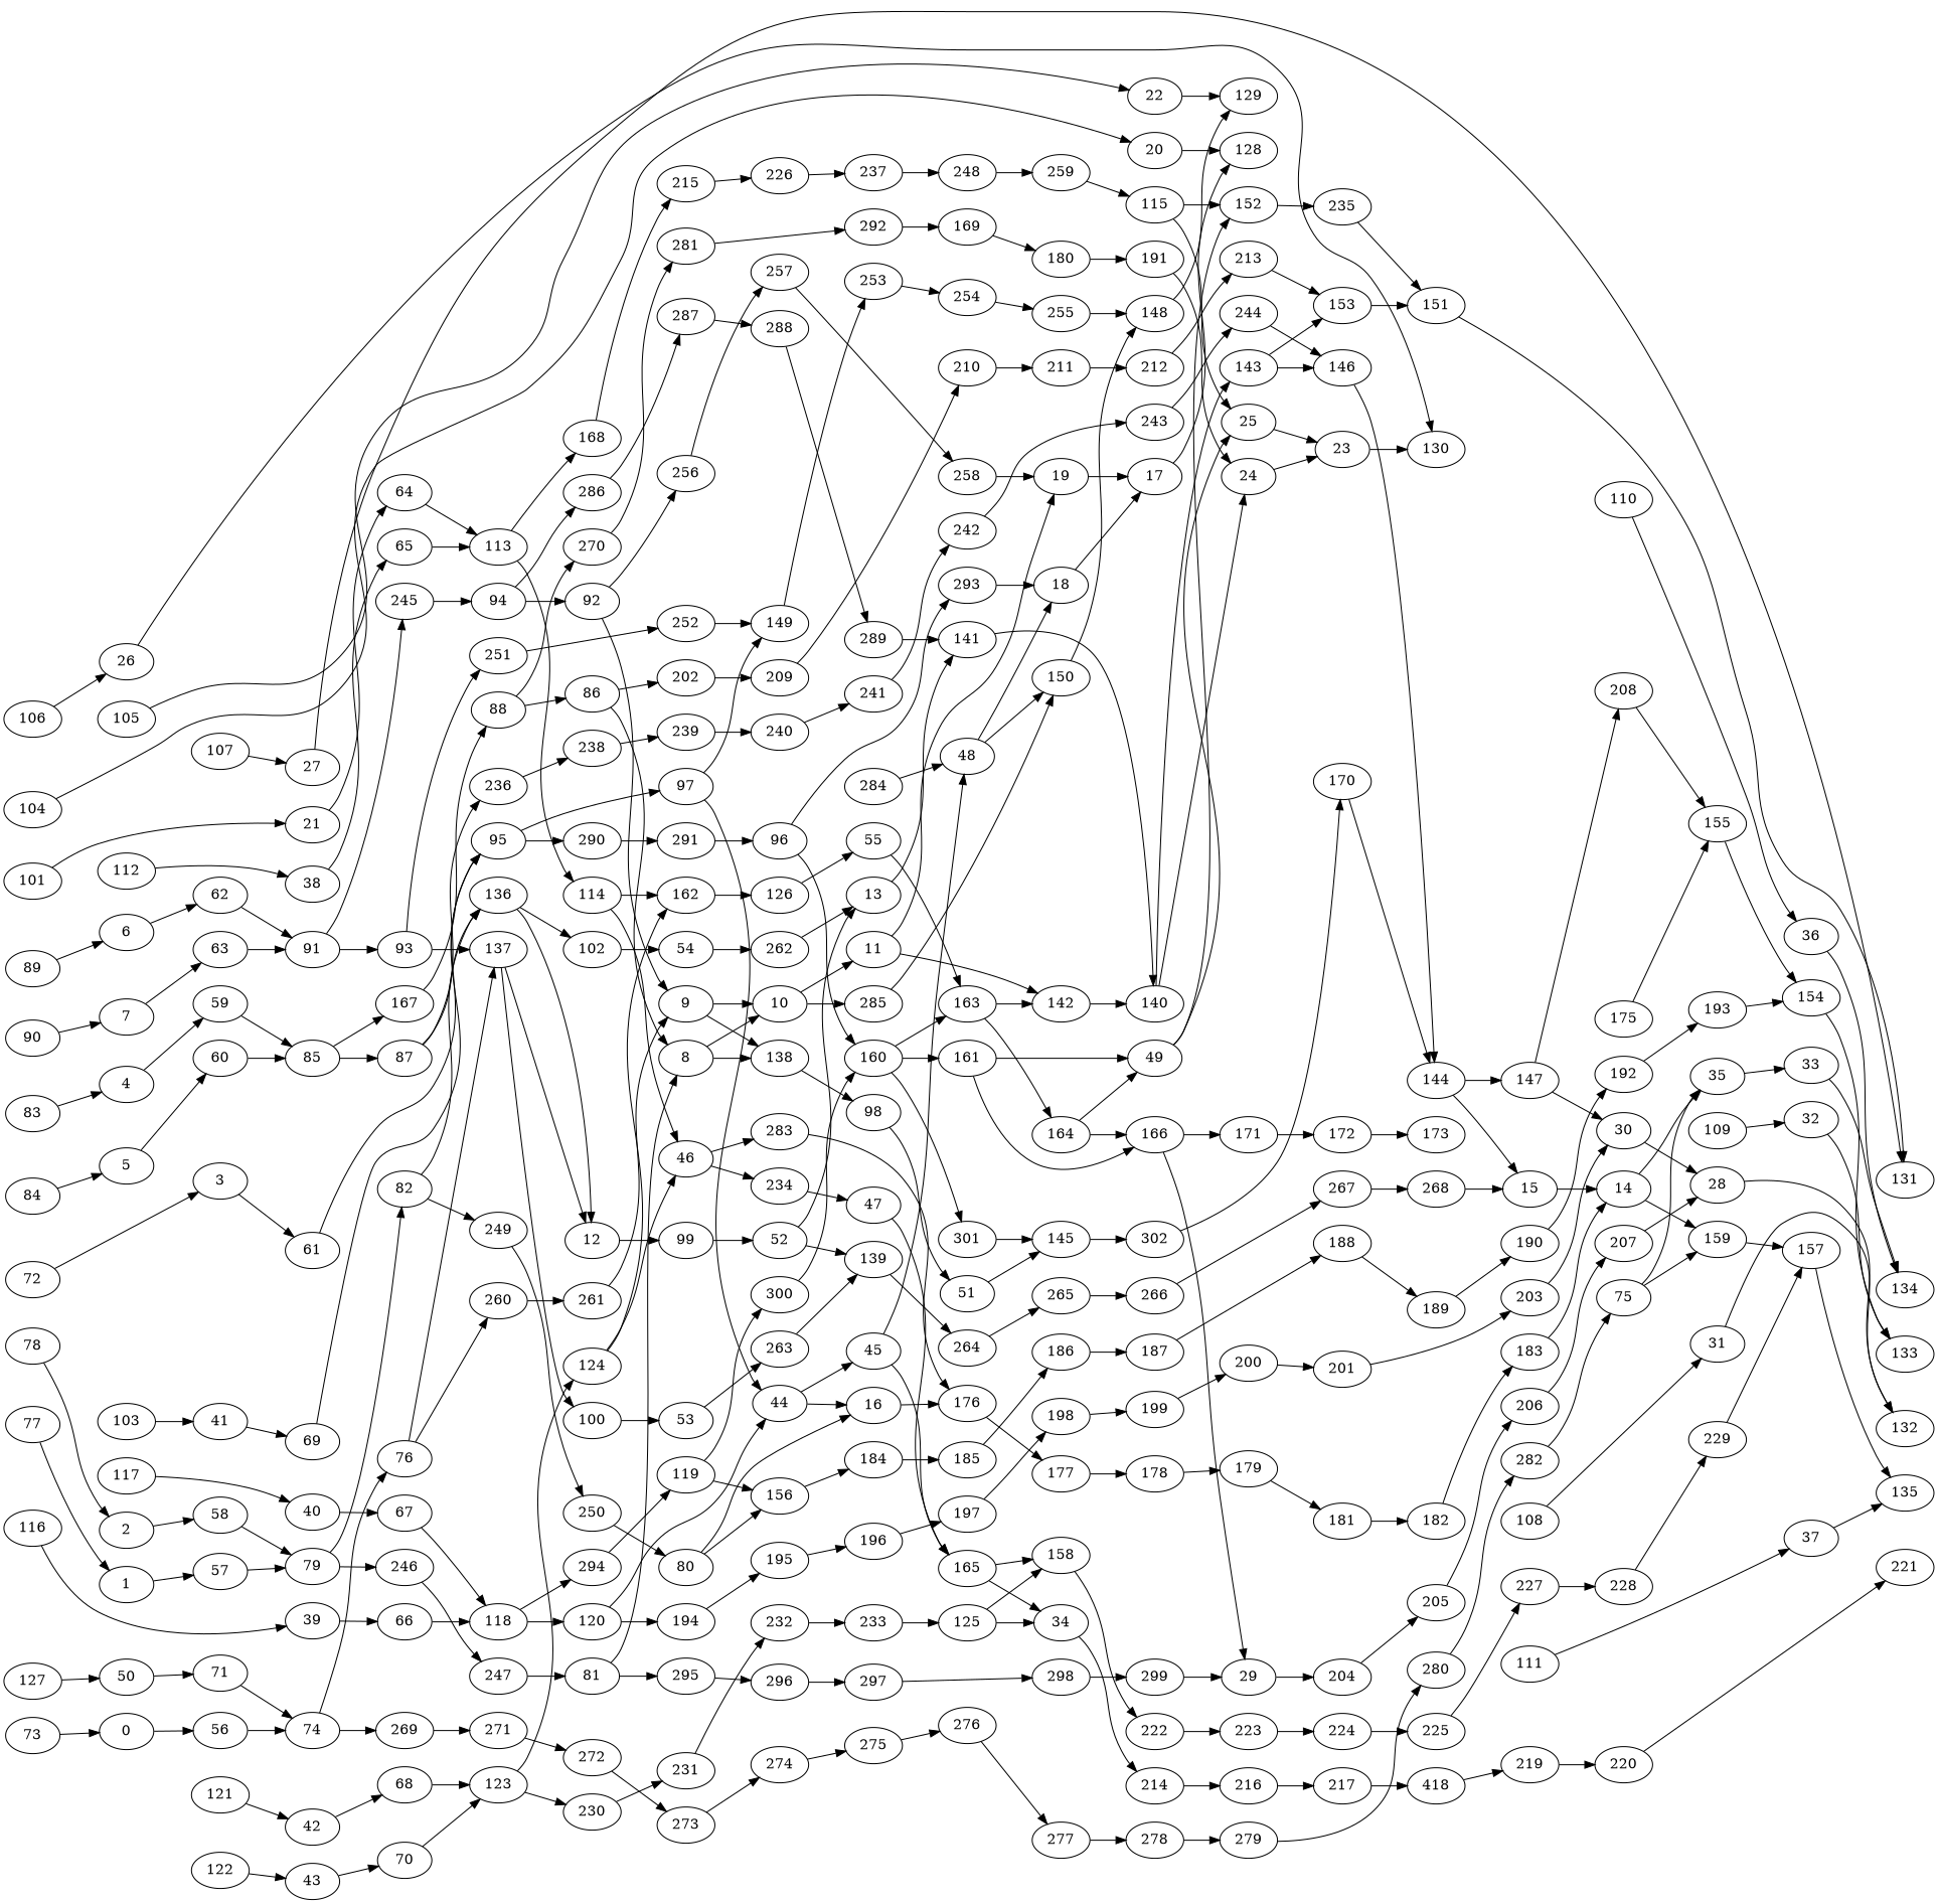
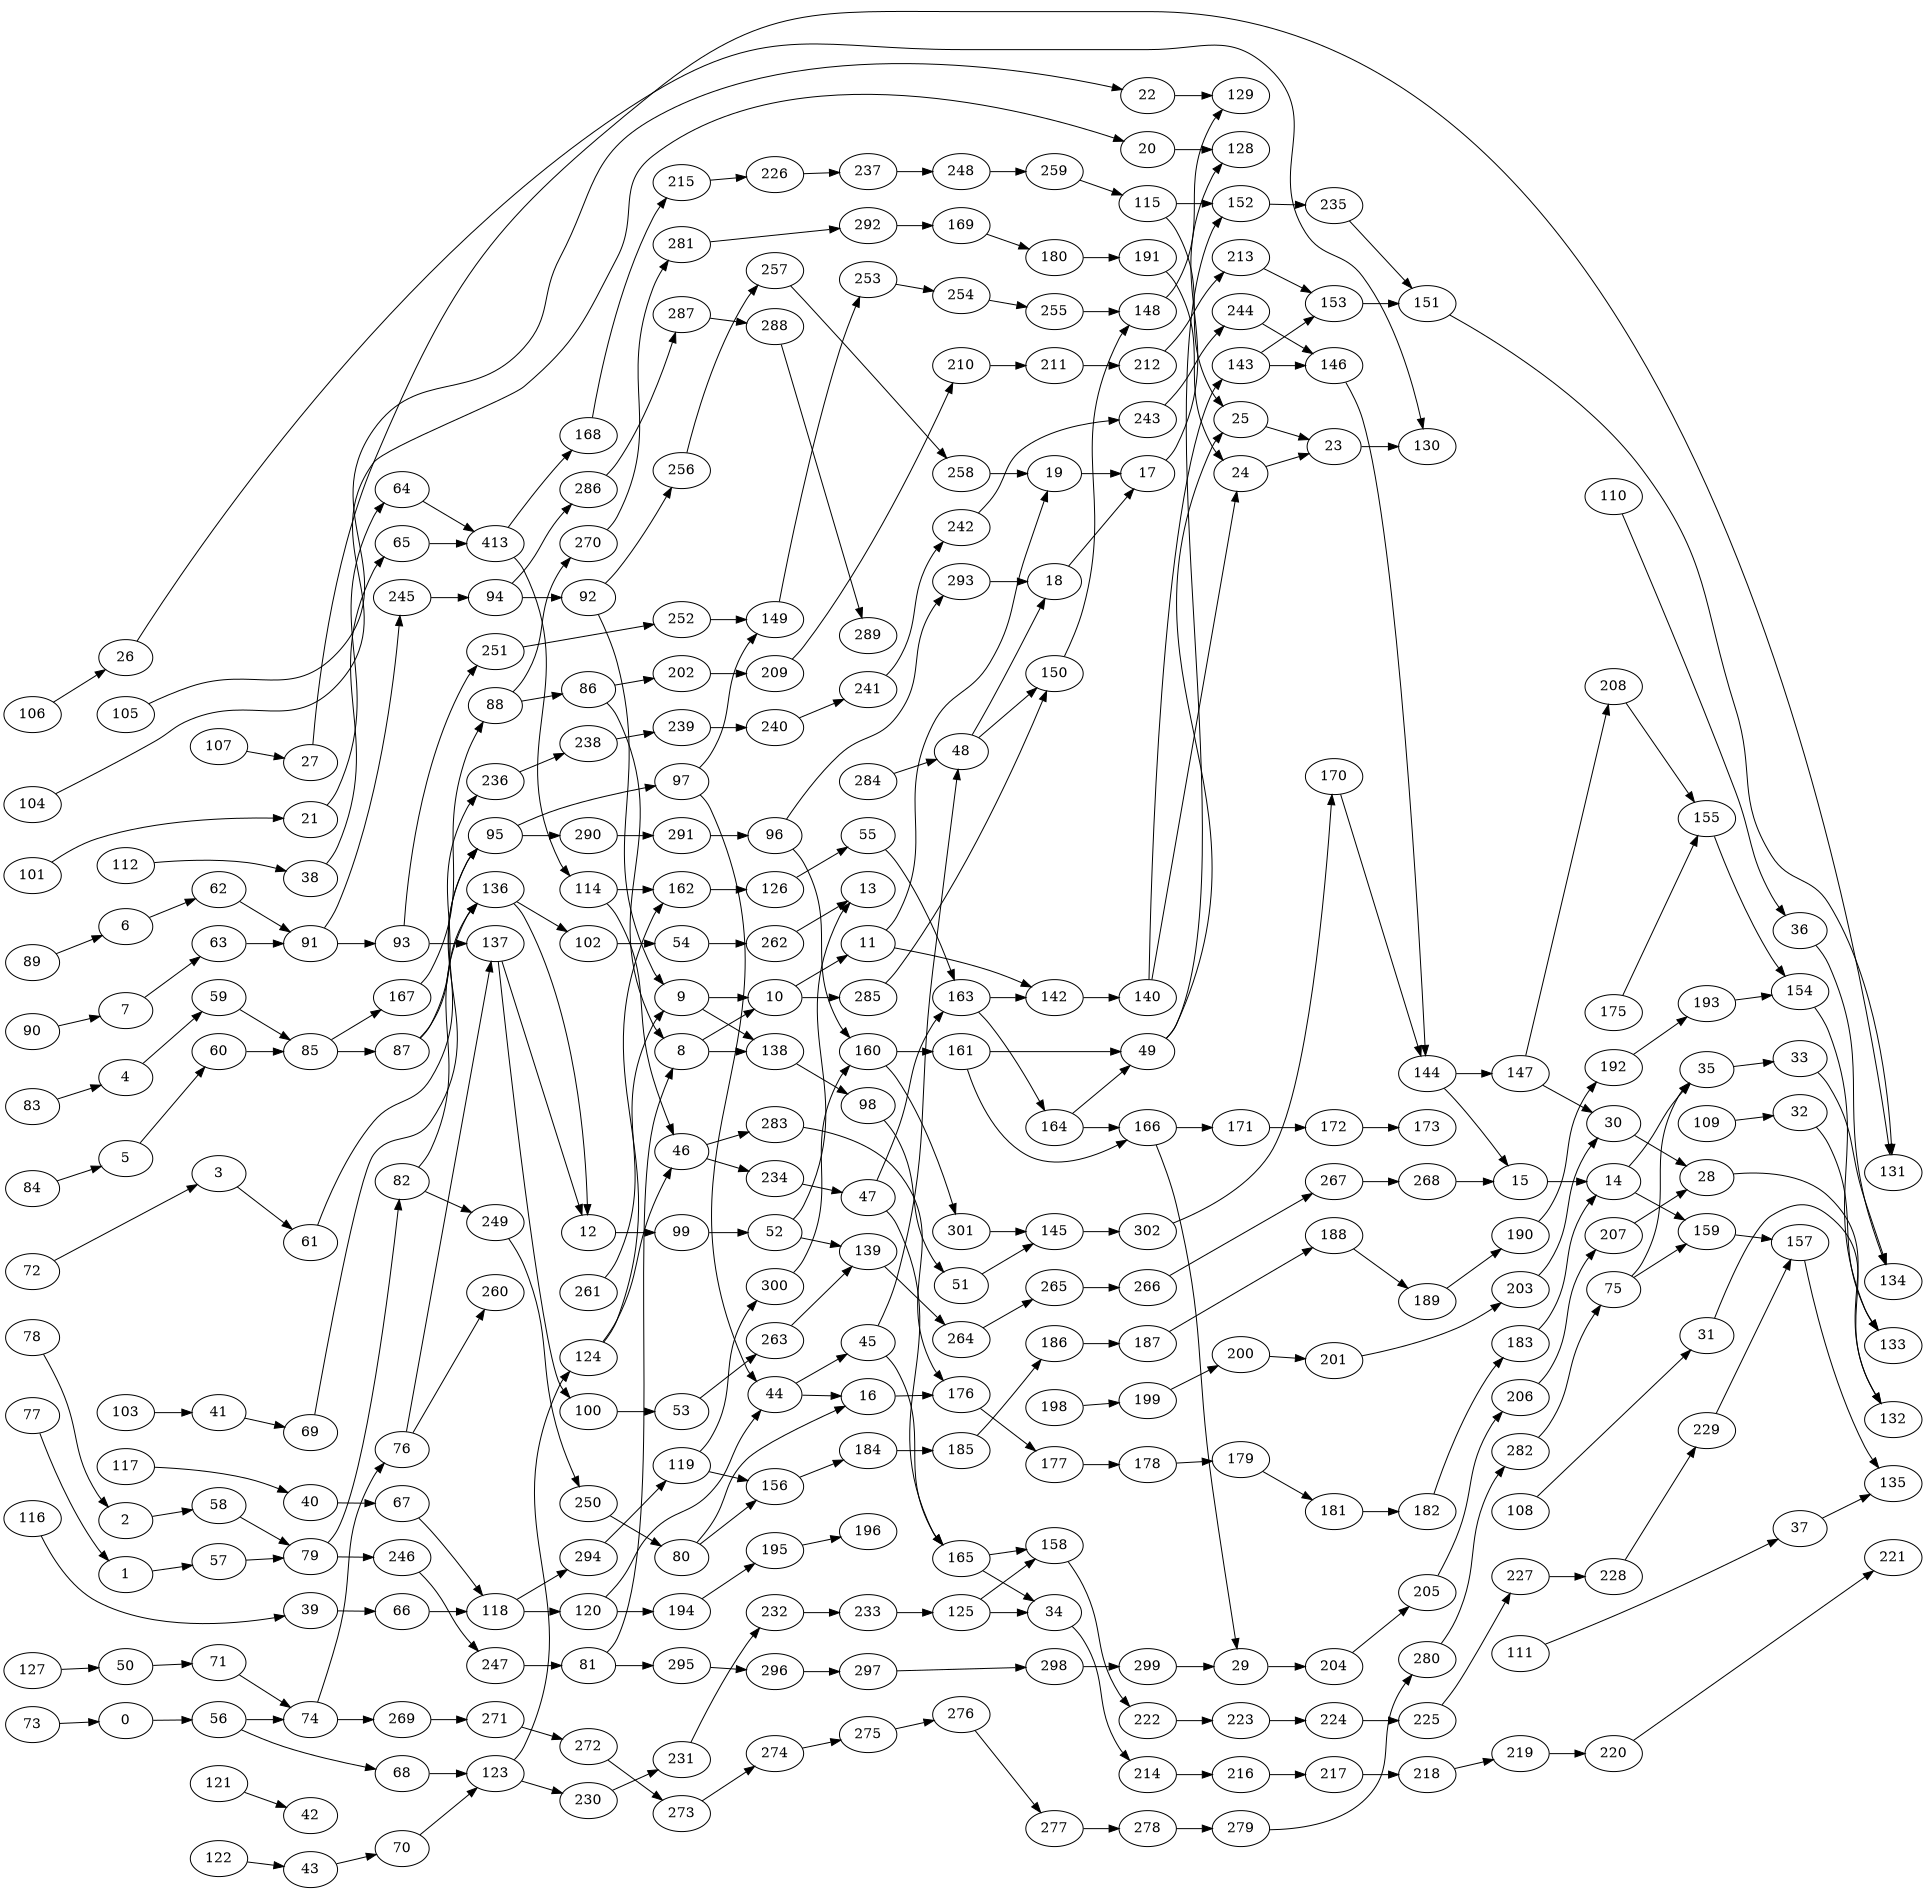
  digraph {
    rankdir=LR
    edge [weight=0]
    0
    56
    74
    1
    57
    79
    2
    58
    3
    61
    95
    4
    59
    85
    5
    60
    6
    62
    91
    7
    63
    8
    10
    138
    11
    285
    98
    9
    19
    142
    150
    17
    140
    12
    99
    52
    13
-   141
    14
    35
    159
    33
    157
    15
    16
    176
    177
    128
    18
    20
    21
    64
-   113
+   113 [label=413]
    22
    129
    23
    130
    24
    25
    26
    27
    131
    28
    132
    29
    204
    205
    30
    31
    32
    133
    134
    34
    214
    216
    36
    37
    135
    38
    65
    39
    66
    118
    40
    67
    41
    69
    42
    68
    123
    43
    70
    44
    45
    48
    165
    158
    46
    234
    283
    47
    163
    164
    148
    49
    152
    235
    50
    71
    51
    145
    302
    139
    264
    53
    263
    54
    262
    55
    76
    269
    82
    246
    87
    167
    97
    290
    93
    245
    114
    168
    120
    294
    124
    230
    72
    73
    137
    260
    271
    75
    100
    261
    77
    78
    136
    249
    247
    80
    156
    184
    81
    295
    296
    102
    250
    83
    84
    236
    88
    86
    202
    209
    238
    270
    281
    89
    90
    251
    94
    92
    256
    257
    252
    286
    287
    149
    291
    96
    160
    293
    161
    301
    253
    101
    103
    104
    105
    106
    107
    108
    109
    110
    111
    112
    162
    215
    126
    115
    116
    117
    194
    119
    300
    195
    121
    122
    231
    125
    222
    127
    265
    143
    146
    153
    144
    151
    147
    208
    170
    155
    254
    154
    185
    223
    166
    171
    172
    226
    169
    180
    191
    173
    175
    178
    179
    181
    182
    183
    186
    187
    188
    189
    190
    192
    193
    196
-   197
    198
    199
    200
    201
    203
    210
    206
    207
    211
    212
    213
    217
    237
-   218 [label=418]
+   218
    219
    220
    221
    224
    225
    227
    228
    248
    229
    232
    233
    239
    259
    240
    241
    242
    243
    244
    255
    258
    266
    267
    268
    272
    292
    273
    274
    275
    276
    277
    278
    279
    280
    282
    284
    288
    289
    297
    298
    299
    0 -> 56
    56 -> 74 [weight=2]
    74 -> 76 [weight=1]
    74 -> 269 [weight=2]
    1 -> 57
    57 -> 79
    79 -> 82
    79 -> 246
    2 -> 58
    58 -> 79
    3 -> 61
    61 -> 95
    95 -> 97
    95 -> 290 [weight=1]
    4 -> 59
    59 -> 85
    85 -> 87 [weight=3]
    85 -> 167
    5 -> 60
    60 -> 85
    6 -> 62
    62 -> 91
    91 -> 93 [weight=3]
    91 -> 245
    7 -> 63
    63 -> 91
    8 -> 10 [weight=4]
    8 -> 138 [weight=2]
    10 -> 11 [weight=2]
    10 -> 285 [weight=1]
    138 -> 98
    11 -> 19
    11 -> 142
    285 -> 150
    98 -> 51
    9 -> 10
    9 -> 138
    19 -> 17 [weight=4]
    142 -> 140 [weight=2]
    150 -> 148 [weight=1]
    17 -> 128
    140 -> 24
    140 -> 143
    12 -> 99 [weight=2]
    99 -> 52 [weight=2]
    52 -> 13
    52 -> 139 [weight=3]
-   13 -> 141
-   141 -> 140
    14 -> 35
    14 -> 159 [weight=2]
    35 -> 33 [weight=1]
    159 -> 157 [weight=1]
    33 -> 134
    157 -> 135
    15 -> 14 [weight=3]
    16 -> 176
    176 -> 177
    177 -> 178 [weight=1]
    18 -> 17
    20 -> 128 [weight=1]
    21 -> 64
    64 -> 113
    113 -> 114 [weight=4]
    113 -> 168 [weight=1]
    22 -> 129 [weight=1]
    23 -> 130 [weight=1]
    24 -> 23 [weight=2]
    25 -> 23 [weight=2]
    26 -> 130
    27 -> 131
    28 -> 132
    29 -> 204 [weight=9]
    204 -> 205
    205 -> 206
    30 -> 28
    31 -> 132
    32 -> 133
    34 -> 214
    214 -> 216
    216 -> 217
    36 -> 134
    37 -> 135
    38 -> 65
    65 -> 113
    39 -> 66
    66 -> 118 [weight=3]
    118 -> 120 [weight=3]
    118 -> 294
    40 -> 67
    67 -> 118 [weight=1]
    41 -> 69
    69 -> 95
-   42 -> 68
+   56 -> 68
    68 -> 123 [weight=1]
    123 -> 124 [weight=3]
    123 -> 230
    43 -> 70
    70 -> 123
    44 -> 16 [weight=1]
    44 -> 45 [weight=1]
    45 -> 48
    45 -> 165 [weight=2]
    48 -> 150
    48 -> 18 [weight=1]
    165 -> 34 [weight=1]
    165 -> 158
    158 -> 222
    46 -> 234 [weight=1]
    46 -> 283 [weight=2]
    234 -> 47
    283 -> 176
    47 -> 165
-   160 -> 163 [weight=3]
+   47 -> 163 [weight=3]
    163 -> 142 [weight=4]
    163 -> 164
    164 -> 49
    164 -> 166 [weight=1]
    148 -> 129 [weight=2]
    49 -> 25
    49 -> 152 [weight=1]
    152 -> 235
    235 -> 151
    50 -> 71
    71 -> 74
    51 -> 145
    145 -> 302 [weight=1]
    302 -> 170
    139 -> 264
    264 -> 265
    53 -> 263
    263 -> 139 [weight=1]
    54 -> 262
    262 -> 13
    55 -> 163 [weight=5]
    76 -> 137
    76 -> 260
    269 -> 271 [weight=3]
    82 -> 136 [weight=1]
    82 -> 249
    246 -> 247
    87 -> 136
    87 -> 236 [weight=1]
    167 -> 88
    97 -> 44 [weight=2]
    97 -> 149 [weight=2]
    290 -> 291
    93 -> 137 [weight=4]
    93 -> 251
    245 -> 94
    114 -> 46
    114 -> 162 [weight=3]
    168 -> 215
    120 -> 44 [weight=1]
    120 -> 194 [weight=3]
    294 -> 119 [weight=1]
    124 -> 46 [weight=1]
    124 -> 162
    230 -> 231
    72 -> 3
    73 -> 0
    137 -> 12
    137 -> 100
-   260 -> 261 [weight=2]
    271 -> 272
    75 -> 35 [weight=2]
    75 -> 159
    100 -> 53 [weight=4]
    261 -> 9
    77 -> 1
    78 -> 2
    136 -> 12
    136 -> 102
    249 -> 250
    247 -> 81 [weight=1]
    80 -> 16
    80 -> 156
    156 -> 184
    184 -> 185 [weight=4]
    81 -> 8
    81 -> 295 [weight=4]
    295 -> 296
    296 -> 297 [weight=1]
    102 -> 54 [weight=2]
    250 -> 80 [weight=4]
    83 -> 4
    84 -> 5
    236 -> 238
    88 -> 86 [weight=3]
    88 -> 270
    86 -> 8
    86 -> 202 [weight=4]
    202 -> 209
    209 -> 210
    238 -> 239
    270 -> 281
    281 -> 292
    89 -> 6
    90 -> 7
    251 -> 252
    94 -> 92 [weight=3]
    94 -> 286
    92 -> 9 [weight=2]
    92 -> 256
    256 -> 257
    257 -> 258
    252 -> 149 [weight=2]
    286 -> 287
    287 -> 288
    149 -> 253
    291 -> 96 [weight=4]
    96 -> 160
    96 -> 293
    160 -> 161 [weight=2]
    160 -> 301
    293 -> 18 [weight=1]
    161 -> 49 [weight=1]
    161 -> 166
    301 -> 145 [weight=1]
    253 -> 254
    101 -> 21
    103 -> 41
    104 -> 20
    105 -> 22
    106 -> 26
    107 -> 27
    108 -> 31
    109 -> 32
    110 -> 36
    111 -> 37
    112 -> 38
    162 -> 126
    215 -> 226
    126 -> 55
    115 -> 25 [weight=1]
    115 -> 152
    116 -> 39
    117 -> 40
    194 -> 195
    119 -> 156 [weight=2]
    119 -> 300
    300 -> 160
    195 -> 196
    121 -> 42
    122 -> 43
    231 -> 232
    125 -> 34 [weight=3]
    125 -> 158
    222 -> 223
    127 -> 50
    265 -> 266 [weight=1]
    143 -> 146 [weight=7]
    143 -> 153
    146 -> 144
    153 -> 151 [weight=5]
    144 -> 15 [weight=4]
    144 -> 147 [weight=7]
    151 -> 131
    147 -> 30
    147 -> 208
    208 -> 155
    170 -> 144
    155 -> 154
    254 -> 255
    154 -> 133
    185 -> 186
    223 -> 224
    166 -> 29
    166 -> 171 [weight=3]
    171 -> 172 [weight=8]
    172 -> 173 [weight=4]
    226 -> 237
    169 -> 180
    180 -> 191 [weight=3]
    191 -> 24 [weight=2]
    175 -> 155
    178 -> 179
    179 -> 181
    181 -> 182 [weight=2]
    182 -> 183
    183 -> 14
    186 -> 187 [weight=1]
    187 -> 188
    188 -> 189
    189 -> 190
    190 -> 192
    192 -> 193
    193 -> 154
-   196 -> 197
-   197 -> 198
    198 -> 199
    199 -> 200
    200 -> 201
    201 -> 203
    203 -> 30
    210 -> 211
    206 -> 207
    207 -> 28
    211 -> 212
    212 -> 213
    213 -> 153
    217 -> 218
    237 -> 248
    218 -> 219
    219 -> 220 [weight=1]
    220 -> 221
    224 -> 225 [weight=1]
    225 -> 227
    227 -> 228 [weight=1]
    228 -> 229
    248 -> 259
    229 -> 157
    232 -> 233 [weight=2]
    233 -> 125 [weight=1]
    239 -> 240 [weight=1]
    259 -> 115
    240 -> 241
    241 -> 242
    242 -> 243
    243 -> 244 [weight=1]
    244 -> 146 [weight=2]
    255 -> 148
    258 -> 19 [weight=4]
    266 -> 267
    267 -> 268
    268 -> 15 [weight=7]
    272 -> 273
    292 -> 169
    273 -> 274
    274 -> 275
    275 -> 276
    276 -> 277
    277 -> 278 [weight=3]
    278 -> 279
    279 -> 280
    280 -> 282
    282 -> 75 [weight=1]
    284 -> 48 [weight=1]
    288 -> 289
-   289 -> 141 [weight=9]
    297 -> 298
    298 -> 299 [weight=2]
    299 -> 29 [weight=2]
  }
